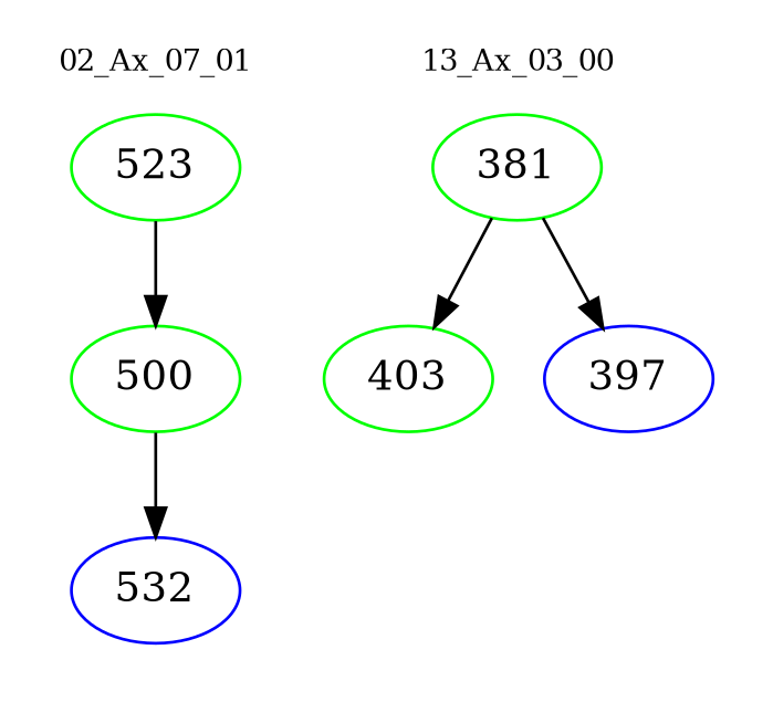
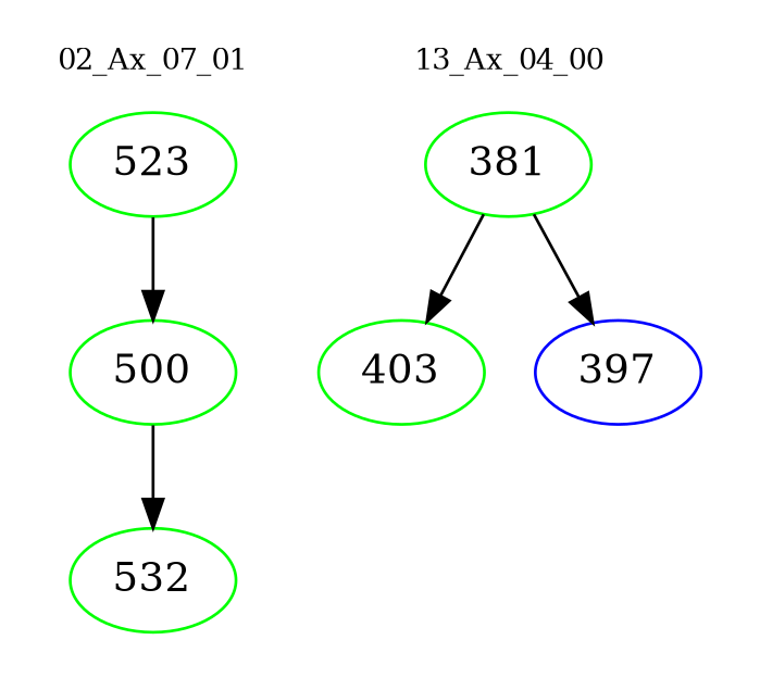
  digraph {
    node [color=green]
    edge [color=black]
    n1 [label=500]
-   n2 [color=blue label=532]
+   n2 [label=532]
    n3 [label=523]
    n4 [label=381]
    n5 [label=403]
    n6 [color=blue label=397]
    subgraph cluster_1 {
      color=white
      fontsize=10
      label="02_Ax_07_01"
      n1
      n2
      n3
    }
    subgraph cluster_2 {
      color=white
      fontsize=10
-     label="13_Ax_03_00"
+     label="13_Ax_04_00"
      n4
      n5
      n6
    }
    n1 -> n2
    n3 -> n1
    n4 -> n5
    n4 -> n6
  }
